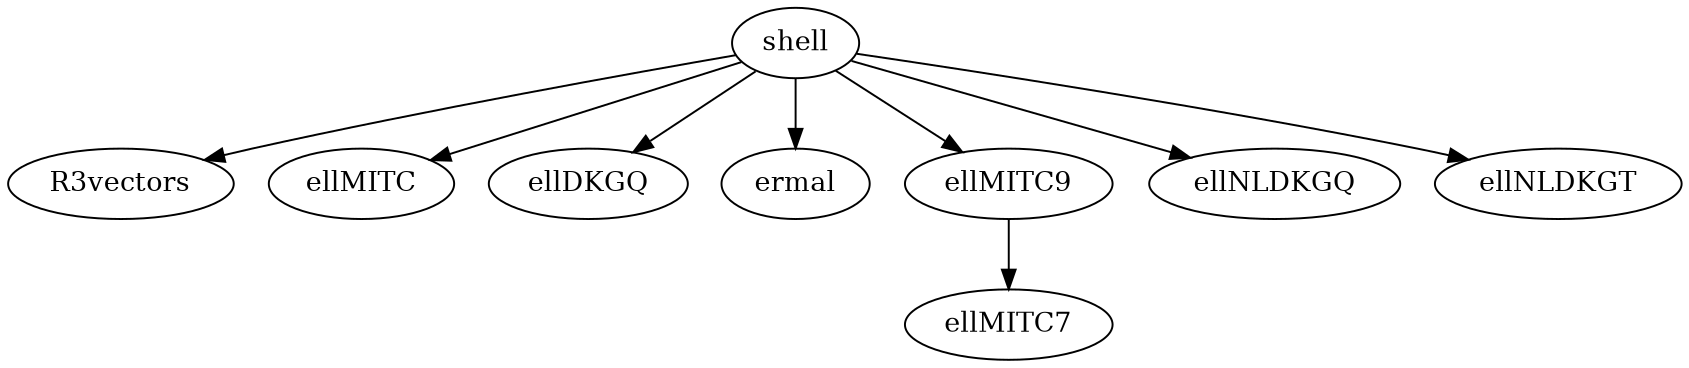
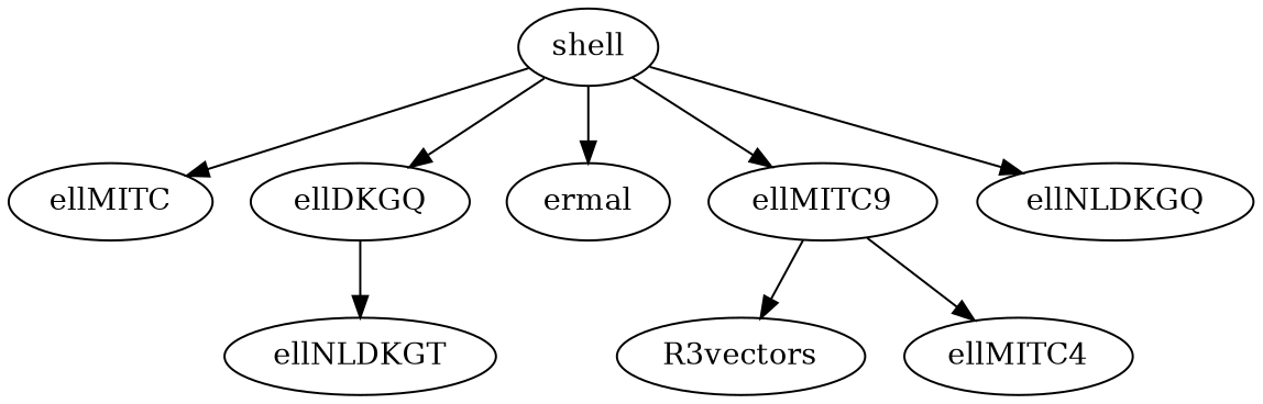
  digraph {
    shell
    R3vectors
    n3 [label=ellMITC]
    ellDKGQ
    ermal
    ellMITC9
    ellNLDKGQ
    ellNLDKGT
-   ellMITC4 [label=ellMITC7]
-   shell -> R3vectors
+   ellMITC4
+   ellMITC9 -> R3vectors
    shell -> n3
    shell -> ellDKGQ
    shell -> ermal
    shell -> ellMITC9
    shell -> ellNLDKGQ
-   shell -> ellNLDKGT
+   ellDKGQ -> ellNLDKGT
    ellMITC9 -> ellMITC4
  }
